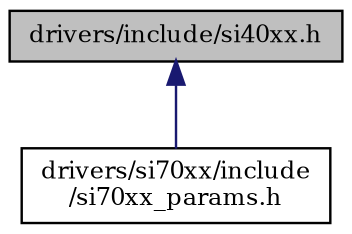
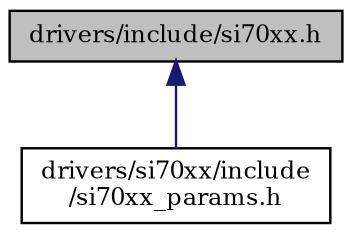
  digraph {
    fontname="DejaVu Serif"
    node [color=black fontname="DejaVu Serif" fontsize=10 shape=record style=filled]
-   n1 [fillcolor=grey75 fontcolor=black height=0.2 label="drivers/include/si40xx.h" width=0.4]
+   n1 [fillcolor=grey75 fontcolor=black height=0.2 label="drivers/include/si70xx.h" width=0.4]
    n2 [fillcolor=white height=0.2 label="drivers/si70xx/include\l/si70xx_params.h" width=0.4]
    n1 -> n2 [color=midnightblue dir=back fontname="DejaVu Serif" fontsize=10 labelfontname=Helvetica labelfontsize=10 style=solid]
  }
